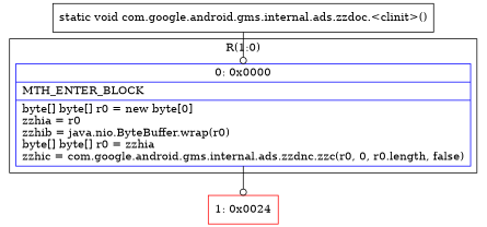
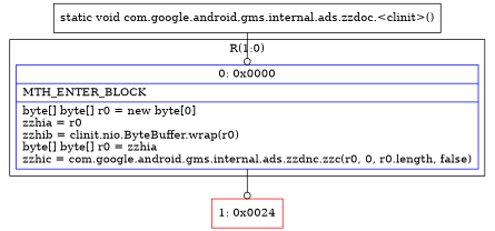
  digraph {
    node [shape=record]
    edge [arrowhead=odot]
-   n1 [color=blue label="{0\:\ 0x0000|MTH_ENTER_BLOCK\l|byte[] byte[] r0 = new byte[0]\lzzhia = r0\lzzhib = java.nio.ByteBuffer.wrap(r0)\lbyte[] byte[] r0 = zzhia\lzzhic = com.google.android.gms.internal.ads.zzdnc.zzc(r0, 0, r0.length, false)\l}"]
+   n1 [color=blue label="{0\:\ 0x0000|MTH_ENTER_BLOCK\l|byte[] byte[] r0 = new byte[0]\lzzhia = r0\lzzhib = clinit.nio.ByteBuffer.wrap(r0)\lbyte[] byte[] r0 = zzhia\lzzhic = com.google.android.gms.internal.ads.zzdnc.zzc(r0, 0, r0.length, false)\l}"]
    n2 [color=red label="{1\:\ 0x0024}"]
    n3 [label="{static void com.google.android.gms.internal.ads.zzdoc.\<clinit\>() }"]
    subgraph cluster_1 {
      label="R(1:0)"
      n1
    }
    n1 -> n2
    n3 -> n1
  }
